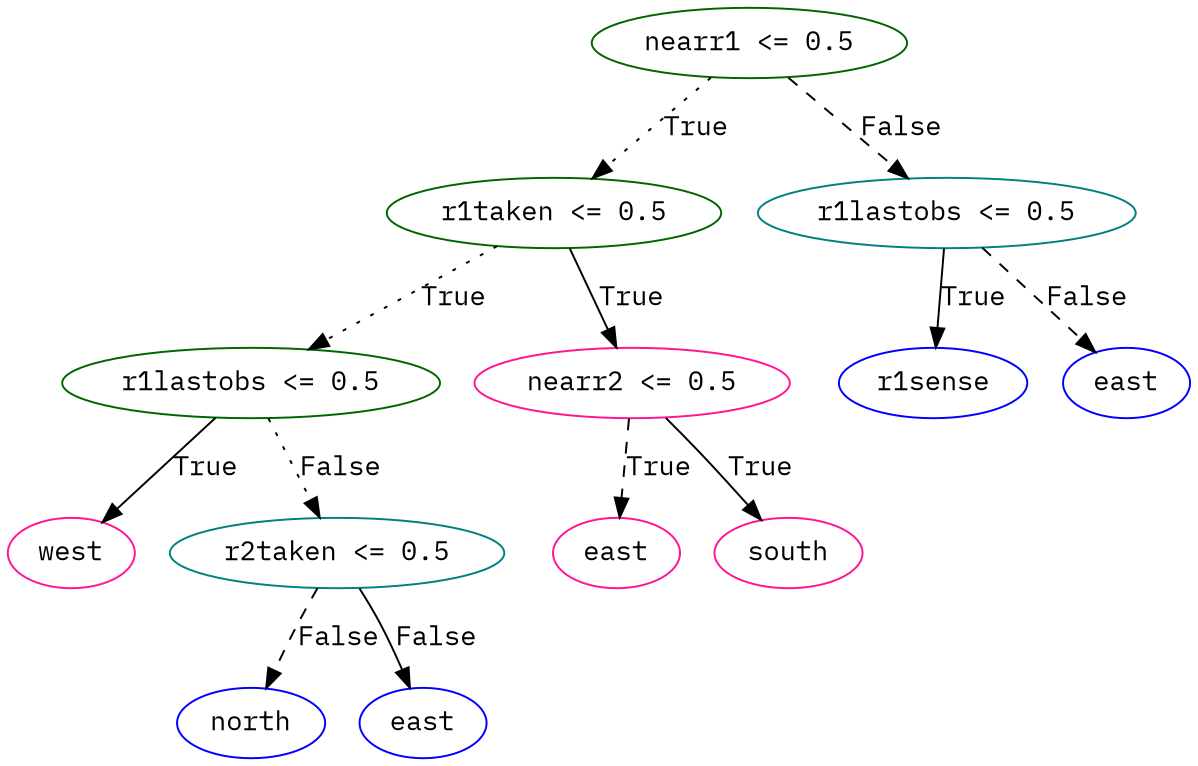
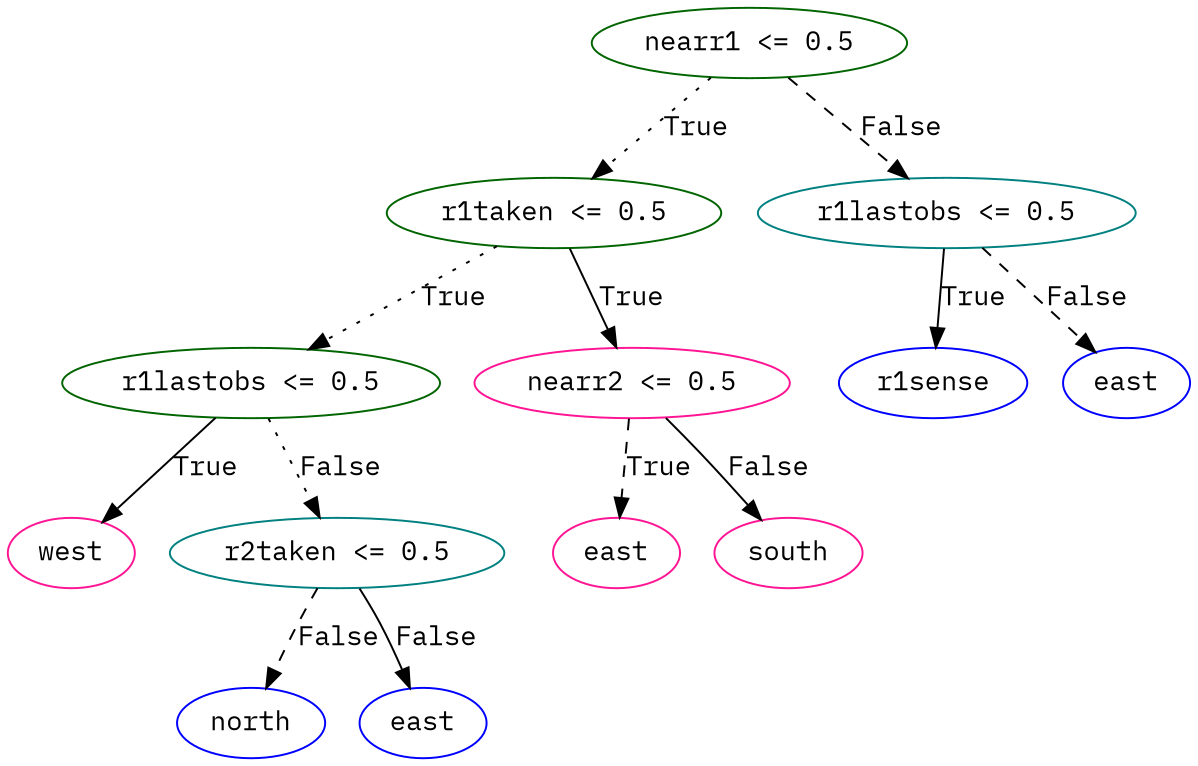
  digraph {
    fontname="IBM Plex Mono"
    node [color=deeppink fontname="IBM Plex Mono"]
    edge [fontname="IBM Plex Mono" style=solid]
    n1 [color=darkgreen label="nearr1 <= 0.5"]
    n2 [color=darkgreen label="r1taken <= 0.5"]
    n3 [color=teal label="r1lastobs <= 0.5"]
    n4 [color=darkgreen label="r1lastobs <= 0.5"]
    n5 [label="nearr2 <= 0.5"]
    n6 [color=blue label=r1sense]
    n7 [color=blue label=east]
    n8 [label=west]
    n9 [color=teal label="r2taken <= 0.5"]
    n10 [label=east]
    n11 [label=south]
    n12 [color=blue label=north]
    n13 [color=blue label=east]
    n1 -> n2 [label=True style=dotted]
    n1 -> n3 [label=False style=dashed]
    n2 -> n4 [label=True style=dotted]
    n2 -> n5 [label=True]
    n3 -> n6 [label=True]
    n3 -> n7 [label=False style=dashed]
    n4 -> n8 [label=True]
    n4 -> n9 [label=False style=dotted]
    n5 -> n10 [label=True style=dashed]
-   n5 -> n11 [label=True]
+   n5 -> n11 [label=False]
    n9 -> n12 [label=False style=dashed]
    n9 -> n13 [label=False]
  }
